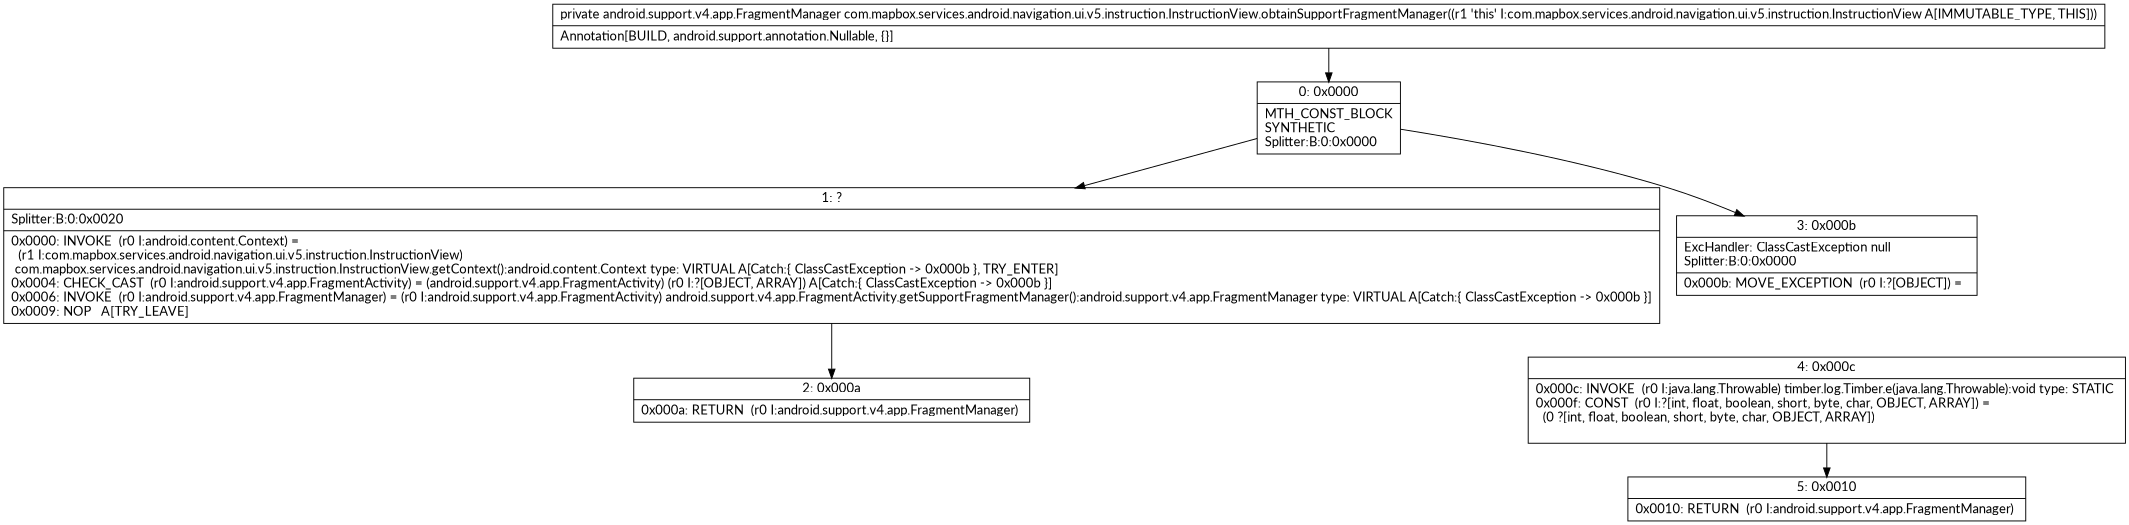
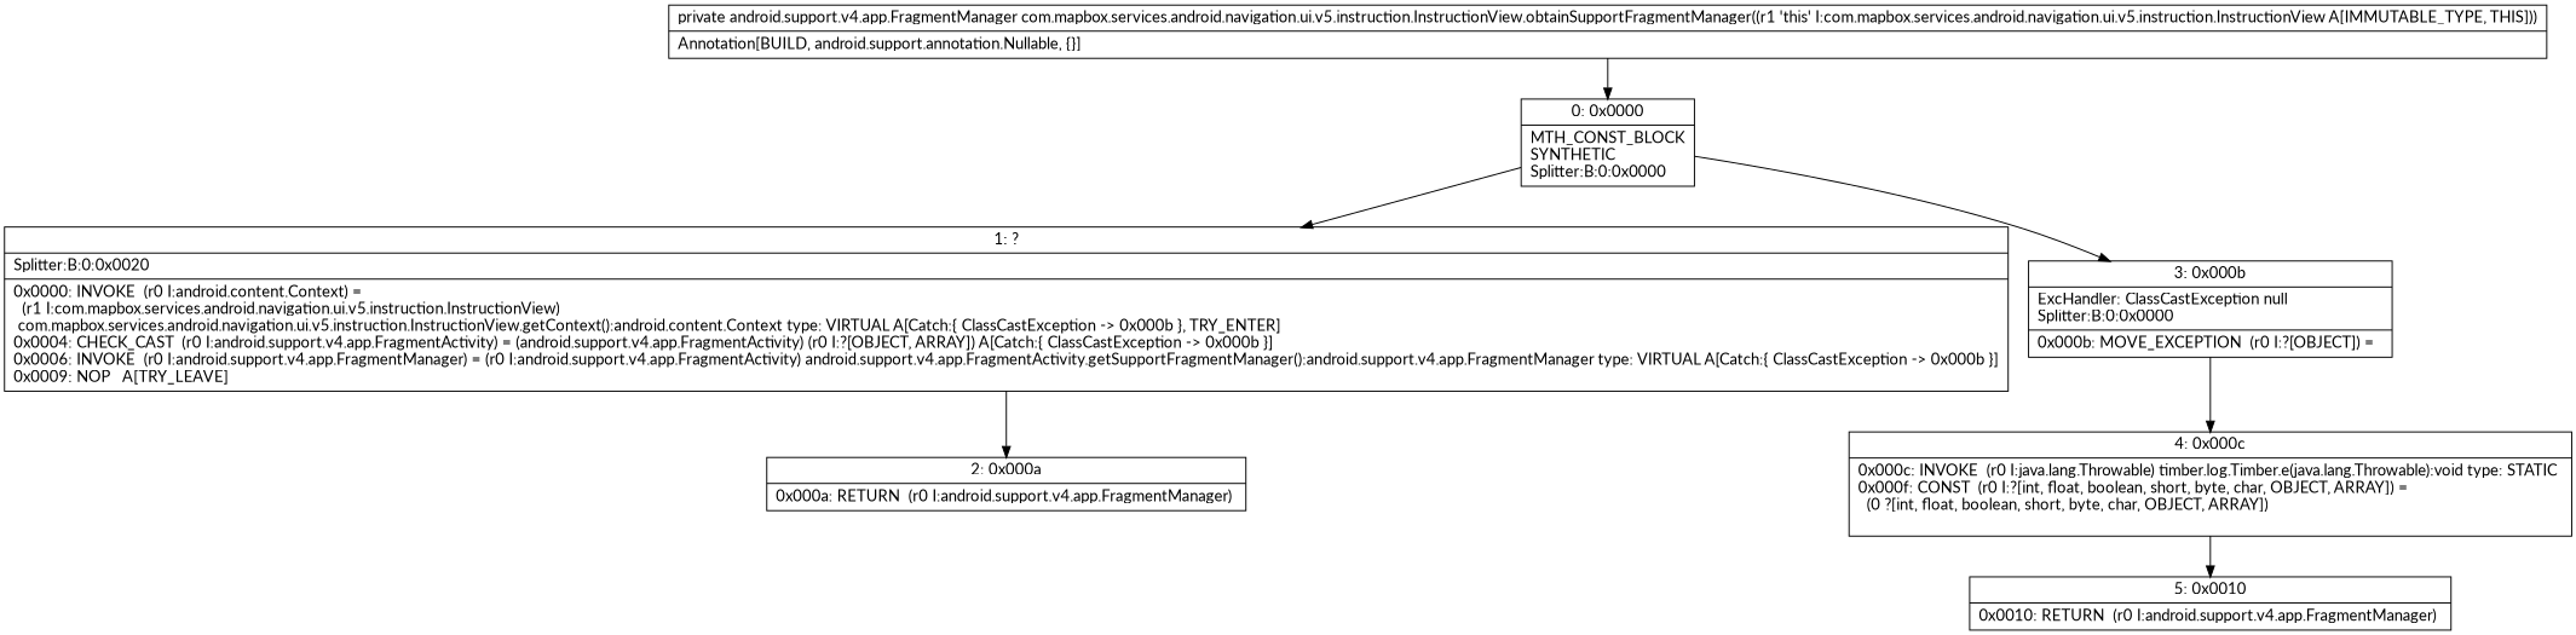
  digraph {
    fontname=Lato
    node [fontname=Lato shape=record]
    edge [fontname=Lato]
    n1 [label="{0\:\ 0x0000|MTH_CONST_BLOCK\lSYNTHETIC\lSplitter:B:0:0x0000\l}"]
    n2 [label="{1\:\ ?|Splitter:B:0:0x0020\l|0x0000: INVOKE  (r0 I:android.content.Context) = \l  (r1 I:com.mapbox.services.android.navigation.ui.v5.instruction.InstructionView)\l com.mapbox.services.android.navigation.ui.v5.instruction.InstructionView.getContext():android.content.Context type: VIRTUAL A[Catch:\{ ClassCastException \-\> 0x000b \}, TRY_ENTER]\l0x0004: CHECK_CAST  (r0 I:android.support.v4.app.FragmentActivity) = (android.support.v4.app.FragmentActivity) (r0 I:?[OBJECT, ARRAY]) A[Catch:\{ ClassCastException \-\> 0x000b \}]\l0x0006: INVOKE  (r0 I:android.support.v4.app.FragmentManager) = (r0 I:android.support.v4.app.FragmentActivity) android.support.v4.app.FragmentActivity.getSupportFragmentManager():android.support.v4.app.FragmentManager type: VIRTUAL A[Catch:\{ ClassCastException \-\> 0x000b \}]\l0x0009: NOP   A[TRY_LEAVE]\l}"]
    n3 [label="{3\:\ 0x000b|ExcHandler: ClassCastException null\lSplitter:B:0:0x0000\l|0x000b: MOVE_EXCEPTION  (r0 I:?[OBJECT]) =  \l}"]
    n4 [label="{2\:\ 0x000a|0x000a: RETURN  (r0 I:android.support.v4.app.FragmentManager) \l}"]
    n5 [label="{4\:\ 0x000c|0x000c: INVOKE  (r0 I:java.lang.Throwable) timber.log.Timber.e(java.lang.Throwable):void type: STATIC \l0x000f: CONST  (r0 I:?[int, float, boolean, short, byte, char, OBJECT, ARRAY]) = \l  (0 ?[int, float, boolean, short, byte, char, OBJECT, ARRAY])\l \l}"]
    n6 [label="{5\:\ 0x0010|0x0010: RETURN  (r0 I:android.support.v4.app.FragmentManager) \l}"]
    n7 [label="{private android.support.v4.app.FragmentManager com.mapbox.services.android.navigation.ui.v5.instruction.InstructionView.obtainSupportFragmentManager((r1 'this' I:com.mapbox.services.android.navigation.ui.v5.instruction.InstructionView A[IMMUTABLE_TYPE, THIS]))  | Annotation[BUILD, android.support.annotation.Nullable, \{\}]\l}"]
    n1 -> n2
    n1 -> n3
    n2 -> n4
+   n3 -> n5
    n5 -> n6
    n7 -> n1
  }
